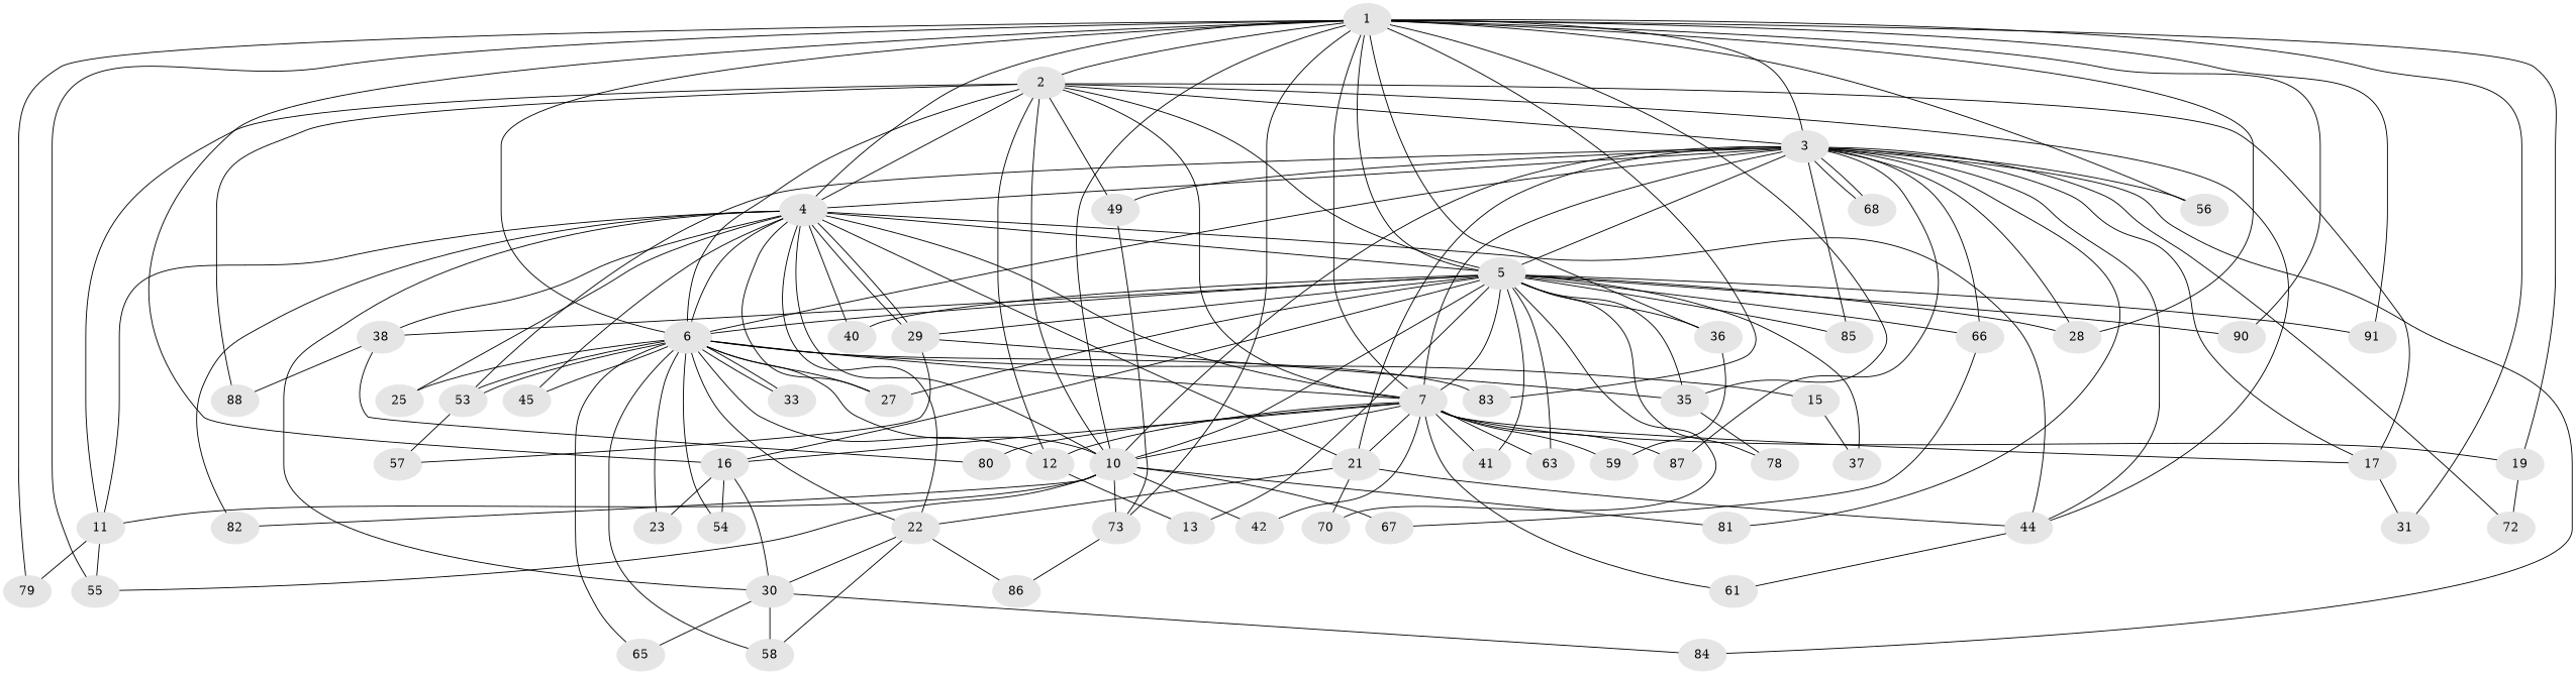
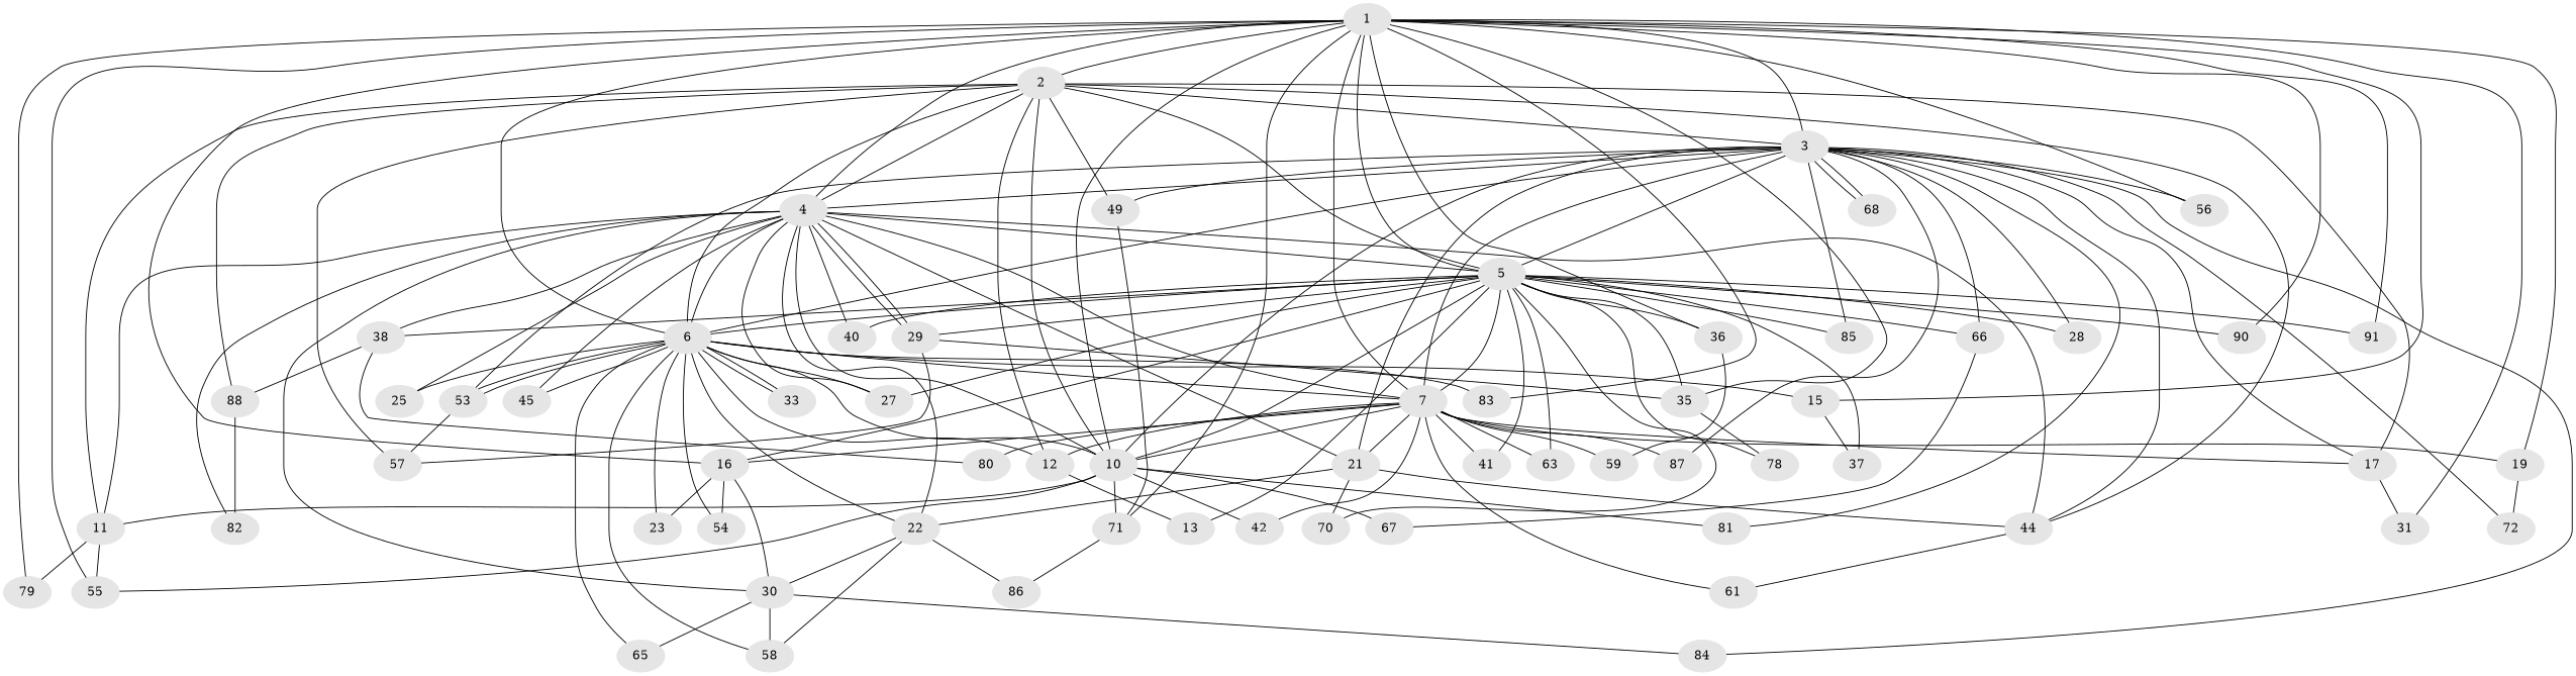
  graph {
    node [color=gray90 style=filled]
    1 [super="+64"]
    2 [super="+62"]
    3 [super="+18"]
    4 [super="+26"]
    5 [super="+8"]
    6 [super="+9"]
    7 [super="+20"]
    10 [super="+52"]
    15
    16 [super="+24"]
    19
    31
    35 [super="+71"]
    36
    55 [super="+69"]
    56
-   73
+   73 [label=71]
    79
    83
    90
    91
    11 [super="+14"]
    12 [super="+74"]
    17 [super="+43"]
    44 [super="+50"]
    49 [super="+76"]
    88
    21 [super="+48"]
    28
    53 [super="+77"]
    66
    68
    72
    81
    84
    85
    87
    22 [super="+34"]
    25
    27 [super="+89"]
    29 [super="+32"]
    30 [super="+47"]
    38 [super="+46"]
    40
    45
    82
    13
    37 [super="+39"]
    41
    63
    70
    78
    23
    33
    54
    58 [super="+75"]
    65
    42
    59
    61
    80
    67
    86
    57
    1 -- 2
    1 -- 3
    1 -- 4
    1 -- 5 [weight=2]
    1 -- 6 [weight=2]
    1 -- 7
    1 -- 10
-   1 -- 28
+   1 -- 15
    1 -- 16
    1 -- 19
    1 -- 31
    1 -- 35
    1 -- 36
    1 -- 55 [weight=2]
    1 -- 56
    1 -- 73
    1 -- 79
    1 -- 83
    1 -- 90
    1 -- 91
    2 -- 3
    2 -- 4
    2 -- 5 [weight=2]
    2 -- 6 [weight=2]
-   2 -- 7 [weight=2]
+   2 -- 57 [weight=2]
    2 -- 10
    2 -- 11
    2 -- 12
    2 -- 17
    2 -- 44
    2 -- 49
    2 -- 88
    3 -- 4
    3 -- 5 [weight=2]
    3 -- 6 [weight=3]
    3 -- 7
    3 -- 10
    3 -- 56
    3 -- 17
    3 -- 44
    3 -- 49
    3 -- 21
    3 -- 28
    3 -- 53
    3 -- 66
    3 -- 68
    3 -- 68
    3 -- 72
    3 -- 81
    3 -- 84
    3 -- 85
    3 -- 87
    4 -- 5 [weight=2]
    4 -- 6 [weight=2]
    4 -- 7
    4 -- 10 [weight=2]
    4 -- 11
    4 -- 44
    4 -- 21
    4 -- 22
    4 -- 25
    4 -- 27
    4 -- 29
    4 -- 29
    4 -- 30
    4 -- 38
    4 -- 40
    4 -- 45
    4 -- 82
    5 -- 6 [weight=4]
    5 -- 7 [weight=2]
    5 -- 10 [weight=2]
    5 -- 16
    5 -- 35
    5 -- 36
    5 -- 90
    5 -- 91
    5 -- 28
    5 -- 66
    5 -- 85
    5 -- 27
    5 -- 29
    5 -- 38 [weight=2]
    5 -- 40
    5 -- 13
    5 -- 37
    5 -- 41
    5 -- 63
    5 -- 70
    5 -- 78
    6 -- 7 [weight=2]
    6 -- 10 [weight=2]
    6 -- 15
    6 -- 83
    6 -- 12
    6 -- 53
    6 -- 53
    6 -- 22
    6 -- 25
    6 -- 27
    6 -- 45
    6 -- 23
    6 -- 33
    6 -- 33
    6 -- 54
    6 -- 58
    6 -- 65
    7 -- 10
    7 -- 16
    7 -- 19
    7 -- 12
    7 -- 17
    7 -- 21
    7 -- 87
    7 -- 41
    7 -- 63
    7 -- 42
    7 -- 59
    7 -- 61
    7 -- 80
    10 -- 55
    10 -- 73
    10 -- 11
    10 -- 81
-   10 -- 82
+   88 -- 82
    10 -- 42
    10 -- 67
    15 -- 37
    16 -- 30
    16 -- 23
    16 -- 54
    19 -- 72
    35 -- 78
    36 -- 59
    73 -- 86
    11 -- 55
    11 -- 79
    12 -- 13
    17 -- 31
    44 -- 61
    49 -- 73
    21 -- 44
    21 -- 22
    21 -- 70
    53 -- 57
    66 -- 67
    22 -- 30
    22 -- 58
    22 -- 86
    29 -- 35
    29 -- 57
    30 -- 84
    30 -- 58
    30 -- 65
    38 -- 88
    38 -- 80
  }
